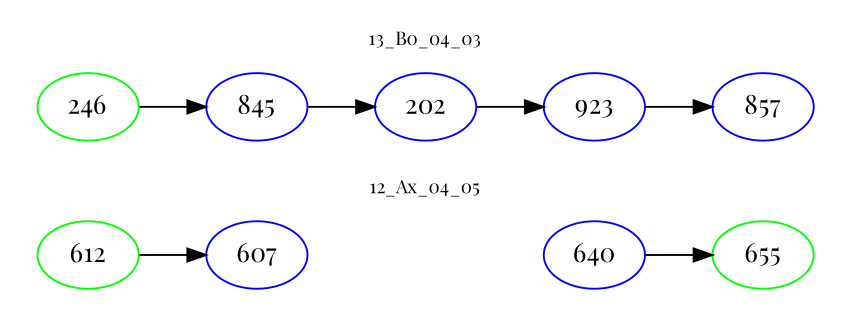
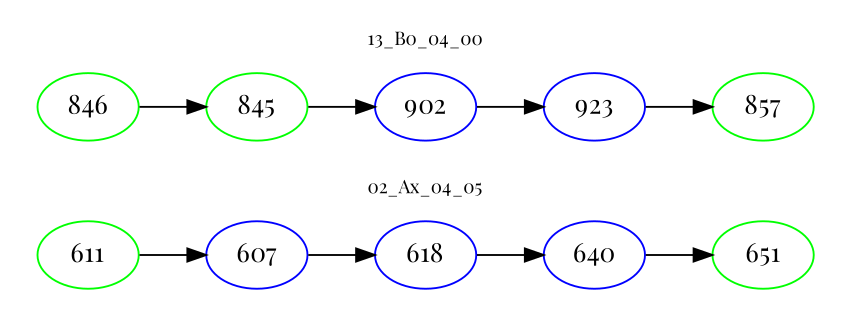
  digraph {
    fontname="Playfair Display"
    rankdir=LR
    node [color=blue fontname="Playfair Display"]
    edge [color=black fontname="Playfair Display"]
-   n1 [color=green label=612]
+   n1 [color=green label=611]
    n2 [label=607]
+   n3 [label=618]
    n4 [label=640]
-   n5 [color=green label=655]
-   n6 [color=green label=246]
-   n7 [label=845]
-   n8 [label=202]
+   n5 [color=green label=651]
+   n6 [color=green label=846]
+   n7 [color=green label=845]
+   n8 [label=902]
    n9 [label=923]
-   n10 [label=857]
+   n10 [color=green label=857]
    subgraph cluster_1 {
      color=white
      fontsize=10
-     label="12_Ax_04_05"
+     label="02_Ax_04_05"
      n1
      n2
+     n3
      n4
      n5
    }
    subgraph cluster_2 {
      color=white
      fontsize=10
-     label="13_B0_04_03"
+     label="13_B0_04_00"
      n6
      n7
      n8
      n9
      n10
    }
    n1 -> n2
+   n2 -> n3
+   n3 -> n4
    n4 -> n5
    n6 -> n7
    n7 -> n8
    n8 -> n9
    n9 -> n10
  }
